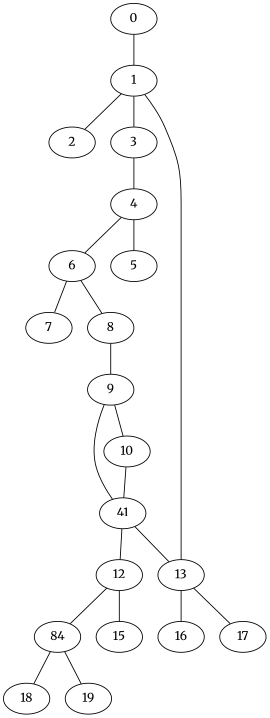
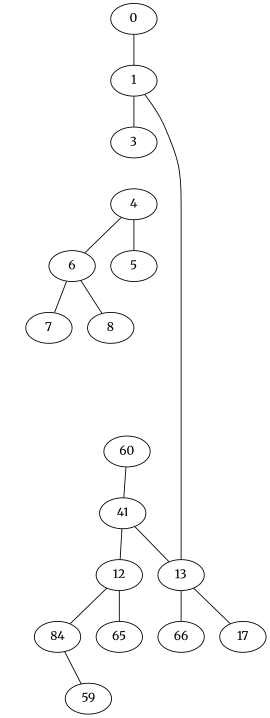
  graph {
    fontname=Merriweather
    node [fontname=Merriweather]
    edge [fontname=Merriweather]
    0
    1
-   2
    3
    13
    4
-   16
+   16 [label=66]
    17
    5
    6
    8
    7
-   9
-   10
+   10 [label=60]
    n15 [label=41]
    12
    n17 [label=84]
-   15
-   18
-   19
+   15 [label=65]
+   19 [label=59]
    0 -- 1
-   1 -- 2
    1 -- 3
    1 -- 13
-   3 -- 4
    13 -- 16
    13 -- 17
    4 -- 5
    4 -- 6
    6 -- 8
    6 -- 7
-   8 -- 9
-   9 -- 10
-   9 -- n15
    10 -- n15
    n15 -- 13
    n15 -- 12
    12 -- n17
    12 -- 15
-   n17 -- 18
    n17 -- 19
  }
